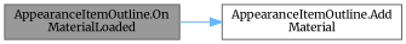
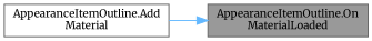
  digraph {
    rankdir=LR
    fontname=Merriweather
    node [fontname=Merriweather fontsize=10 shape=box style=filled]
    n1 [color=gray40 fillcolor=grey60 fontcolor=black height=0.2 label="AppearanceItemOutline.On\lMaterialLoaded" width=0.4]
    n2 [color=grey40 fillcolor=white height=0.2 label="AppearanceItemOutline.Add\lMaterial" width=0.4]
-   n1 -> n2 [color=steelblue1 fontname=Merriweather fontsize=10 labelfontname=Helvetica labelfontsize=10 style=solid]
+   n2 -> n1 [color=steelblue1 fontname=Merriweather fontsize=10 labelfontname=Helvetica labelfontsize=10 style=solid]
  }
